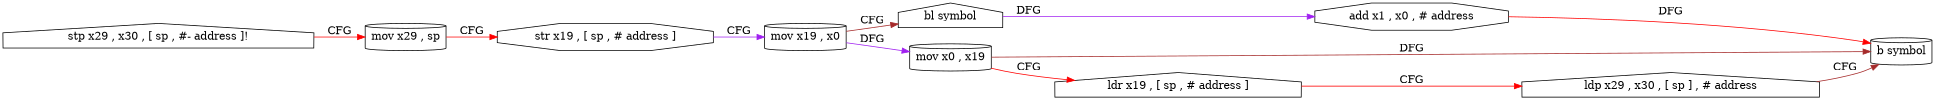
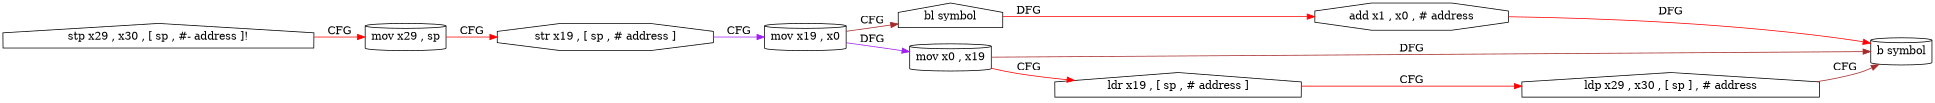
  digraph {
    rankdir=LR
    node [shape=house]
    edge [color=red]
    n1 [label="stp x29 , x30 , [ sp , #- address ]!"]
    n2 [label="mov x29 , sp" shape=cylinder]
    n3 [label="str x19 , [ sp , # address ]" shape=octagon]
    n4 [label="mov x19 , x0" shape=cylinder]
    n5 [label="bl symbol"]
    n6 [label="mov x0 , x19" shape=cylinder]
    n7 [label="add x1 , x0 , # address" shape=octagon]
    n8 [label="b symbol" shape=cylinder]
    n9 [label="ldr x19 , [ sp , # address ]"]
    n10 [label="ldp x29 , x30 , [ sp ] , # address"]
    n1 -> n2 [label=CFG]
    n2 -> n3 [label=CFG]
    n3 -> n4 [color=purple label=CFG]
    n4 -> n5 [color=brown label=CFG]
    n4 -> n6 [color=purple label=DFG]
-   n5 -> n7 [color=purple label=DFG]
+   n5 -> n7 [label=DFG]
    n6 -> n8 [color=brown label=DFG]
    n6 -> n9 [label=CFG]
    n7 -> n8 [label=DFG]
    n9 -> n10 [label=CFG]
    n10 -> n8 [color=brown label=CFG]
  }
